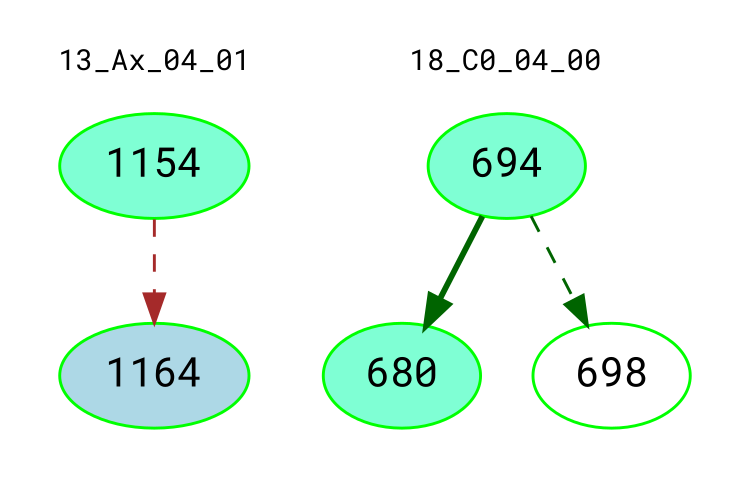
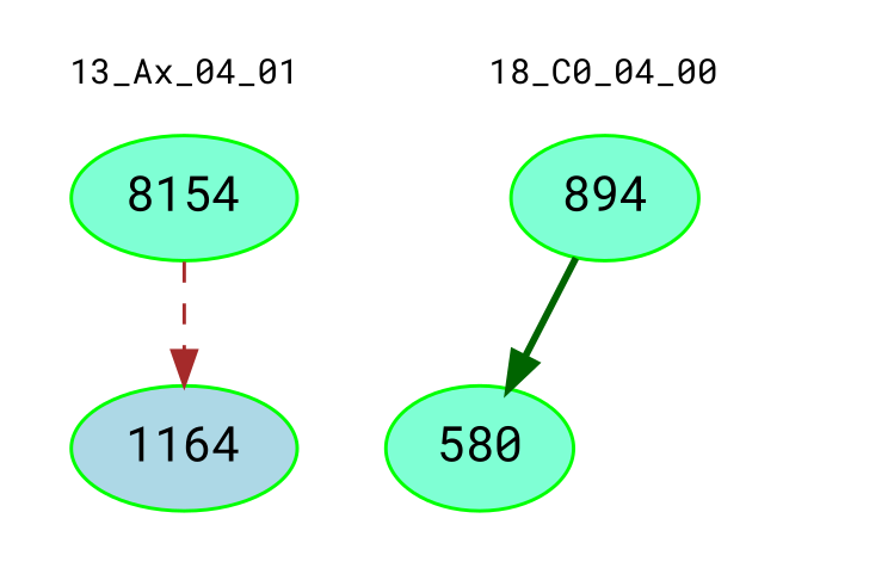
  digraph {
    fontname="Roboto Mono"
    node [color=green fillcolor=aquamarine fontname="Roboto Mono" style=filled]
    edge [color=darkgreen fontname="Roboto Mono" style=dashed]
-   n1 [label=1154]
+   n1 [label=8154]
    n2 [fillcolor=lightblue label=1164]
-   n3 [label=694]
-   n4 [label=680]
-   n5 [fillcolor=white label=698]
+   n3 [label=894]
+   n4 [label=580]
    subgraph cluster_1 {
      color=white
      fontsize=10
      label="13_Ax_04_01"
      n1
      n2
    }
    subgraph cluster_2 {
      color=white
      fontsize=10
      label="18_C0_04_00"
      n3
      n4
-     n5
    }
    n1 -> n2 [color=brown]
    n3 -> n4 [style=bold]
-   n3 -> n5
  }
